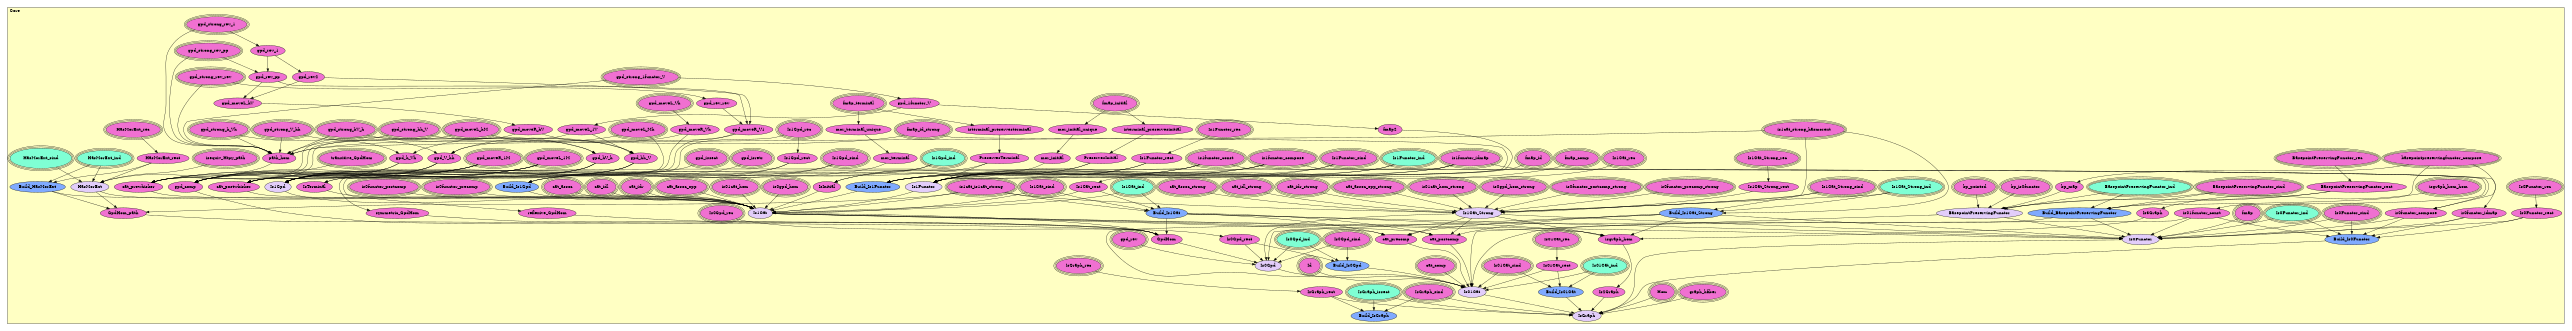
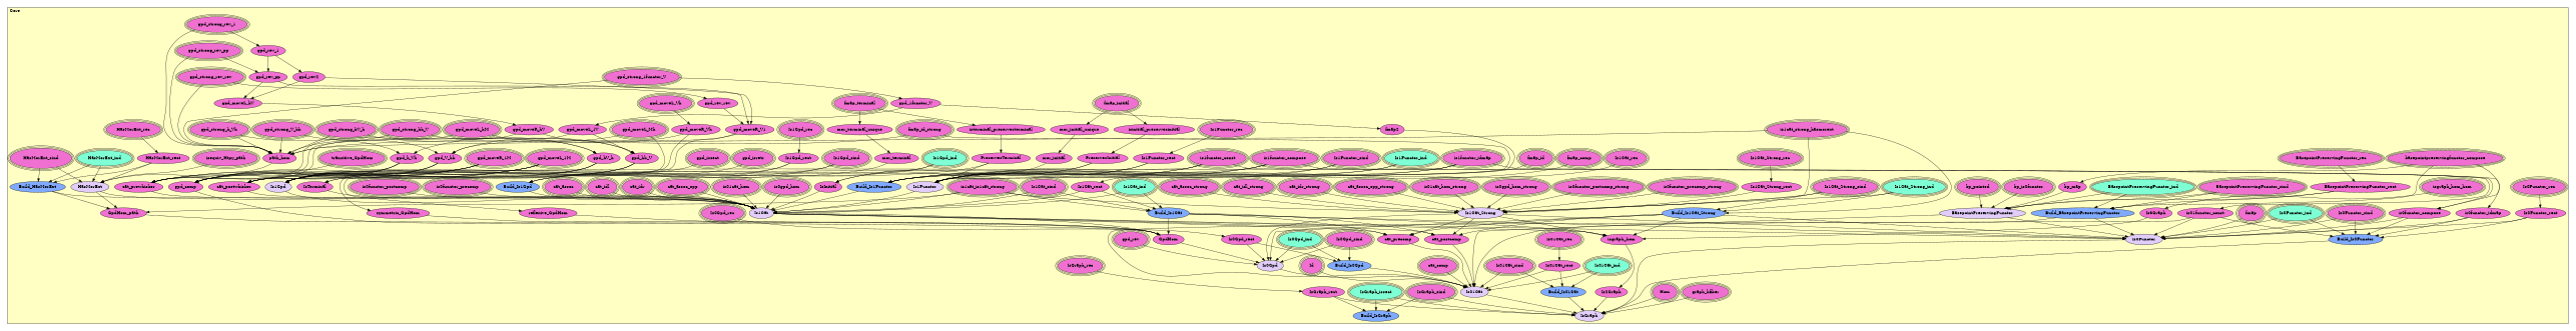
  digraph {
    node [fillcolor="#F070D1" style=filled peripheries=3]
    n1 [label=gpd_comp peripheries=""]
    n2 [label=reflexive_GpdHom peripheries=""]
    n3 [label=basepointpreservingfunctor_compose]
    n4 [label=bp_pointed]
    n5 [label=GpdHom peripheries=""]
    n6 [label=gpd_rev]
    n7 [label=bp_is0functor]
    n8 [label=bp_map peripheries=""]
    n9 [label=Is0Gpd_sind]
    n10 [label=Is0Gpd_rec]
    n11 [label=BasepointPreservingFunctor_sind]
    n12 [fillcolor="#7FFFD4" label=Is0Gpd_ind]
    n13 [label=BasepointPreservingFunctor_rec]
    n14 [label=Is0Gpd_rect peripheries=""]
    n15 [fillcolor="#7FFFD4" label=BasepointPreservingFunctor_ind]
    n16 [fillcolor="#7FAAFF" label=Build_Is0Gpd peripheries=""]
    n17 [label=BasepointPreservingFunctor_rect peripheries=""]
    n18 [fillcolor="#7FAAFF" label=Build_BasepointPreservingFunctor peripheries=""]
    n19 [fillcolor="#E2CDFA" label=Is0Gpd peripheries=""]
    n20 [fillcolor="#E2CDFA" label=BasepointPreservingFunctor peripheries=""]
    n21 [label=cat_precomp peripheries=""]
    n22 [label=fmap_terminal]
    n23 [label=cat_postcomp peripheries=""]
    n24 [label=isterminal_preservesterminal peripheries=""]
    n25 [label=cat_comp]
    n26 [label=PreservesTerminal peripheries=""]
    n27 [label=Id]
    n28 [label=fmap_initial]
    n29 [label=Is01Cat_sind]
-   n30 [label=isterminal_preservesinitial peripheries=""]
+   n30 [label=isinitial_preservesinitial peripheries=""]
    n31 [label=Is01Cat_rec]
    n32 [label=PreservesInitial peripheries=""]
    n33 [fillcolor="#7FFFD4" label=Is01Cat_ind]
    n34 [label=isgraph_hom_hom]
    n35 [label=Is01Cat_rect peripheries=""]
    n36 [fillcolor="#7FAAFF" label=Build_Is01Cat peripheries=""]
    n37 [label=Is3Graph peripheries=""]
    n38 [fillcolor="#E2CDFA" label=Is01Cat peripheries=""]
    n39 [label=gpd_strong_1functor_V]
    n40 [label=graph_hfiber]
    n41 [label=fmap_id_strong]
    n42 [label=gpd_strong_rev_rev]
    n43 [label=Hom]
    n44 [label=gpd_strong_rev_1]
    n45 [label=IsGraph_sind]
    n46 [label=gpd_strong_rev_pp]
    n47 [label=IsGraph_rec]
    n48 [label=gpd_strong_hV_h]
    n49 [fillcolor="#7FFFD4" label=IsGraph_issect]
    n50 [label=gpd_strong_hh_V]
    n51 [label=IsGraph_rect peripheries=""]
    n52 [fillcolor="#7FAAFF" label=Build_IsGraph peripheries=""]
    n53 [label=gpd_strong_h_Vh]
    n54 [fillcolor="#E2CDFA" label=IsGraph peripheries=""]
    n55 [label=gpd_strong_V_hh]
    n56 [label=gpd_1functor_V peripheries=""]
    n57 [label=gpd_rev_rev peripheries=""]
    n58 [label=gpd_rev_1 peripheries=""]
    n59 [label=gpd_rev_pp peripheries=""]
    n60 [label=gpd_rev2 peripheries=""]
    n61 [label=gpd_moveL_Vh]
    n62 [label=gpd_moveL_Mh]
    n63 [label=gpd_moveL_hV peripheries=""]
    n64 [label=gpd_moveL_hM]
    n65 [label=gpd_moveR_Vh peripheries=""]
    n66 [label=gpd_moveR_hV peripheries=""]
    n67 [label=gpd_moveL_1V peripheries=""]
    n68 [label=gpd_moveR_1M]
    n69 [label=gpd_moveR_V1 peripheries=""]
    n70 [label=gpd_moveL_1M]
    n71 [label=gpd_hV_h peripheries=""]
    n72 [label=gpd_hh_V peripheries=""]
    n73 [label=gpd_h_Vh peripheries=""]
    n74 [label=gpd_V_hh peripheries=""]
    n75 [label=gpd_isretr]
    n76 [label=gpd_issect]
    n77 [label=Is1Gpd_sind]
    n78 [label=Is1Gpd_rec]
    n79 [fillcolor="#7FFFD4" label=Is1Gpd_ind]
    n80 [label=Is1Gpd_rect peripheries=""]
    n81 [fillcolor="#7FAAFF" label=Build_Is1Gpd peripheries=""]
    n82 [fillcolor="#E2CDFA" label=Is1Gpd peripheries=""]
    n83 [label=is1functor_compose]
    n84 [label=is0functor_compose peripheries=""]
    n85 [label=is1functor_const]
    n86 [label=is01functor_const peripheries=""]
    n87 [label=is1functor_idmap]
    n88 [label=is0functor_idmap peripheries=""]
    n89 [label=fmap_comp]
    n90 [label=fmap_id]
    n91 [label=fmap2 peripheries=""]
    n92 [label=Is1Functor_sind]
    n93 [label=Is1Functor_rec]
    n94 [fillcolor="#7FFFD4" label=Is1Functor_ind]
    n95 [label=Is1Functor_rect peripheries=""]
    n96 [fillcolor="#7FAAFF" label=Build_Is1Functor peripheries=""]
    n97 [fillcolor="#E2CDFA" label=Is1Functor peripheries=""]
    n98 [label=is1cat_strong_hasmorext]
    n99 [label=path_hom peripheries=""]
    n100 [label=isequiv_Htpy_path]
-   n101 [fillcolor="#7FFFD4" label=HasMorExt_sind]
+   n101 [label=HasMorExt_sind]
    n102 [label=HasMorExt_rec]
    n103 [fillcolor="#7FFFD4" label=HasMorExt_ind]
    n104 [label=HasMorExt_rect peripheries=""]
    n105 [fillcolor="#7FAAFF" label=Build_HasMorExt peripheries=""]
    n106 [fillcolor="#E2CDFA" label=HasMorExt peripheries=""]
    n107 [label=mor_terminal_unique peripheries=""]
    n108 [label=mor_terminal peripheries=""]
    n109 [label=IsTerminal peripheries=""]
    n110 [label=mor_initial_unique peripheries=""]
    n111 [label=mor_initial peripheries=""]
    n112 [label=IsInitial peripheries=""]
    n113 [label=is1cat_is1cat_strong]
    n114 [label=cat_assoc_opp_strong]
    n115 [label=cat_idr_strong]
    n116 [label=cat_idl_strong]
    n117 [label=cat_assoc_strong]
    n118 [label=is0functor_precomp_strong]
    n119 [label=is0functor_postcomp_strong]
    n120 [label=is0gpd_hom_strong]
    n121 [label=is01cat_hom_strong]
    n122 [label=Is1Cat_Strong_sind]
    n123 [label=Is1Cat_Strong_rec]
    n124 [fillcolor="#7FFFD4" label=Is1Cat_Strong_ind]
    n125 [label=Is1Cat_Strong_rect peripheries=""]
    n126 [fillcolor="#7FAAFF" label=Build_Is1Cat_Strong peripheries=""]
    n127 [fillcolor="#E2CDFA" label=Is1Cat_Strong peripheries=""]
    n128 [label=cat_prewhisker peripheries=""]
    n129 [label=cat_postwhisker peripheries=""]
    n130 [label=cat_assoc_opp]
    n131 [label=cat_idr]
    n132 [label=cat_idl]
    n133 [label=cat_assoc]
    n134 [label=is0functor_precomp]
    n135 [label=is0functor_postcomp]
    n136 [label=is0gpd_hom]
    n137 [label=is01cat_hom]
    n138 [label=Is1Cat_sind]
    n139 [label=Is1Cat_rec]
    n140 [fillcolor="#7FFFD4" label=Is1Cat_ind]
    n141 [label=Is1Cat_rect peripheries=""]
    n142 [fillcolor="#7FAAFF" label=Build_Is1Cat peripheries=""]
    n143 [fillcolor="#E2CDFA" label=Is1Cat peripheries=""]
    n144 [label=isgraph_hom peripheries=""]
    n145 [label=Is2Graph peripheries=""]
    n146 [label=fmap]
    n147 [label=Is0Functor_sind]
    n148 [label=Is0Functor_rec]
    n149 [fillcolor="#7FFFD4" label=Is0Functor_ind]
    n150 [label=Is0Functor_rect peripheries=""]
    n151 [fillcolor="#7FAAFF" label=Build_Is0Functor peripheries=""]
    n152 [fillcolor="#E2CDFA" label=Is0Functor peripheries=""]
    n153 [label=GpdHom_path peripheries=""]
    n154 [label=symmetric_GpdHom peripheries=""]
    n155 [label=transitive_GpdHom]
    subgraph cluster_1 {
      fillcolor="#FFFFC3"
      label=Core
      labeljust=l
      style=filled
      n1
      n2
      n3
      n4
      n5
      n6
      n7
      n8
      n9
      n10
      n11
      n12
      n13
      n14
      n15
      n16
      n17
      n18
      n19
      n20
      n21
      n22
      n23
      n24
      n25
      n26
      n27
      n28
      n29
      n30
      n31
      n32
      n33
      n34
      n35
      n36
      n37
      n38
      n39
      n40
      n41
      n42
      n43
      n44
      n45
      n46
      n47
      n48
      n49
      n50
      n51
      n52
      n53
      n54
      n55
      n56
      n57
      n58
      n59
      n60
      n61
      n62
      n63
      n64
      n65
      n66
      n67
      n68
      n69
      n70
      n71
      n72
      n73
      n74
      n75
      n76
      n77
      n78
      n79
      n80
      n81
      n82
      n83
      n84
      n85
      n86
      n87
      n88
      n89
      n90
      n91
      n92
      n93
      n94
      n95
      n96
      n97
      n98
      n99
      n100
      n101
      n102
      n103
      n104
      n105
      n106
      n107
      n108
      n109
      n110
      n111
      n112
      n113
      n114
      n115
      n116
      n117
      n118
      n119
      n120
      n121
      n122
      n123
      n124
      n125
      n126
      n127
      n128
      n129
      n130
      n131
      n132
      n133
      n134
      n135
      n136
      n137
      n138
      n139
      n140
      n141
      n142
      n143
      n144
      n145
      n146
      n147
      n148
      n149
      n150
      n151
      n152
      n153
      n154
      n155
    }
    n1 -> n5
    n2 -> n5
    n3 -> n8
    n3 -> n18
    n3 -> n84
    n4 -> n20
    n5 -> n19
    n6 -> n19
    n7 -> n20
    n8 -> n20
    n9 -> n16
    n9 -> n19
    n10 -> n14
    n11 -> n18
    n11 -> n20
    n12 -> n16
    n12 -> n19
    n13 -> n17
    n14 -> n16
    n14 -> n19
    n15 -> n18
    n15 -> n20
    n16 -> n38
    n17 -> n18
    n17 -> n20
    n18 -> n38
    n18 -> n152
    n19 -> n38
    n20 -> n38
    n20 -> n152
    n21 -> n38
    n22 -> n24
    n22 -> n107
    n23 -> n38
    n24 -> n26
    n25 -> n38
    n26 -> n97
    n26 -> n109
    n27 -> n38
    n28 -> n30
    n28 -> n110
    n29 -> n36
    n29 -> n38
    n30 -> n32
    n31 -> n35
    n32 -> n97
    n32 -> n112
    n33 -> n36
    n33 -> n38
    n34 -> n37
    n35 -> n36
    n35 -> n38
    n36 -> n54
    n37 -> n144
    n38 -> n54
    n39 -> n56
    n39 -> n99
    n40 -> n54
    n41 -> n97
    n41 -> n99
    n42 -> n57
    n42 -> n99
    n43 -> n54
    n44 -> n58
    n44 -> n99
    n45 -> n52
    n45 -> n54
    n46 -> n59
    n46 -> n99
    n47 -> n51
    n48 -> n71
    n48 -> n99
    n49 -> n52
    n49 -> n54
    n50 -> n72
    n50 -> n99
    n51 -> n52
    n51 -> n54
    n53 -> n73
    n53 -> n99
    n55 -> n74
    n55 -> n99
    n56 -> n67
    n56 -> n91
    n57 -> n69
    n58 -> n59
    n58 -> n60
    n59 -> n63
    n59 -> n69
    n60 -> n63
    n60 -> n69
    n61 -> n65
    n62 -> n73
    n62 -> n129
    n63 -> n66
    n64 -> n71
    n64 -> n128
    n65 -> n74
    n65 -> n129
    n66 -> n72
    n66 -> n128
    n67 -> n72
    n67 -> n128
    n68 -> n1
    n68 -> n82
    n68 -> n128
    n68 -> n129
    n69 -> n74
    n69 -> n129
    n70 -> n1
    n70 -> n82
    n70 -> n128
    n70 -> n129
    n71 -> n1
    n71 -> n82
    n71 -> n129
    n72 -> n1
    n72 -> n82
    n72 -> n129
    n73 -> n1
-   n78 -> n82
+   n73 -> n82
    n73 -> n128
    n74 -> n1
    n74 -> n82
    n74 -> n128
    n75 -> n82
    n76 -> n82
    n77 -> n81
    n77 -> n82
    n78 -> n80
    n79 -> n81
    n79 -> n82
    n80 -> n81
    n80 -> n82
    n81 -> n143
    n82 -> n143
    n83 -> n1
    n83 -> n84
    n83 -> n96
    n83 -> n97
    n84 -> n151
    n84 -> n152
    n85 -> n86
    n85 -> n96
    n85 -> n97
    n85 -> n154
    n86 -> n38
    n86 -> n151
    n86 -> n152
    n87 -> n2
    n87 -> n88
    n87 -> n96
    n87 -> n97
    n88 -> n151
    n88 -> n152
    n89 -> n97
    n90 -> n97
    n91 -> n97
    n92 -> n96
    n92 -> n97
    n93 -> n95
    n94 -> n96
    n94 -> n97
    n95 -> n96
    n95 -> n97
    n96 -> n143
    n97 -> n143
    n98 -> n99
    n98 -> n126
    n98 -> n127
    n99 -> n106
    n100 -> n106
+   n101 -> n105
    n101 -> n106
    n102 -> n104
    n103 -> n105
    n103 -> n106
    n104 -> n105
    n104 -> n106
    n105 -> n143
    n105 -> n153
    n106 -> n143
    n106 -> n153
    n107 -> n108
    n108 -> n109
    n109 -> n143
    n110 -> n111
    n111 -> n112
    n112 -> n143
    n113 -> n127
    n113 -> n142
    n113 -> n143
    n113 -> n153
    n114 -> n127
    n115 -> n127
    n116 -> n127
    n117 -> n127
    n118 -> n127
    n119 -> n127
    n120 -> n127
    n121 -> n127
    n122 -> n126
    n122 -> n127
    n123 -> n125
    n124 -> n126
    n124 -> n127
    n125 -> n127
    n126 -> n19
    n126 -> n21
    n126 -> n23
    n126 -> n144
    n126 -> n152
    n127 -> n19
    n127 -> n21
    n127 -> n23
    n127 -> n144
    n127 -> n152
    n128 -> n143
    n129 -> n143
    n130 -> n143
    n131 -> n143
    n132 -> n143
    n133 -> n143
    n134 -> n143
    n135 -> n143
    n136 -> n143
    n137 -> n143
    n138 -> n142
    n138 -> n143
    n139 -> n141
    n140 -> n142
    n140 -> n143
    n141 -> n142
    n141 -> n143
    n142 -> n5
    n142 -> n21
    n142 -> n23
    n142 -> n144
    n142 -> n152
    n143 -> n5
    n143 -> n21
    n143 -> n23
    n143 -> n144
    n143 -> n152
    n144 -> n145
    n145 -> n54
    n146 -> n152
    n147 -> n151
    n147 -> n152
    n148 -> n150
    n149 -> n151
    n149 -> n152
    n150 -> n151
    n150 -> n152
    n151 -> n54
    n152 -> n54
    n153 -> n5
    n154 -> n5
    n155 -> n1
  }
